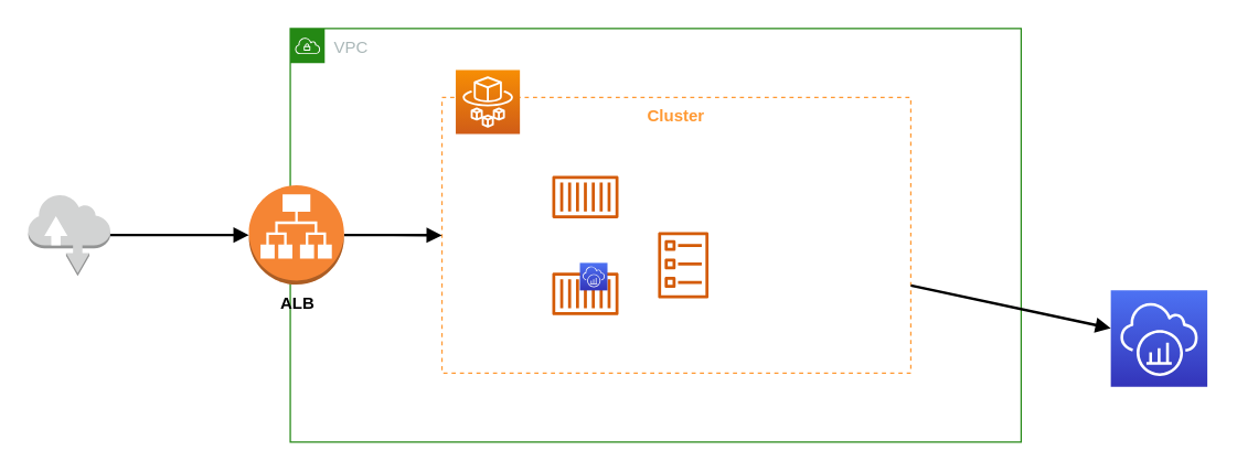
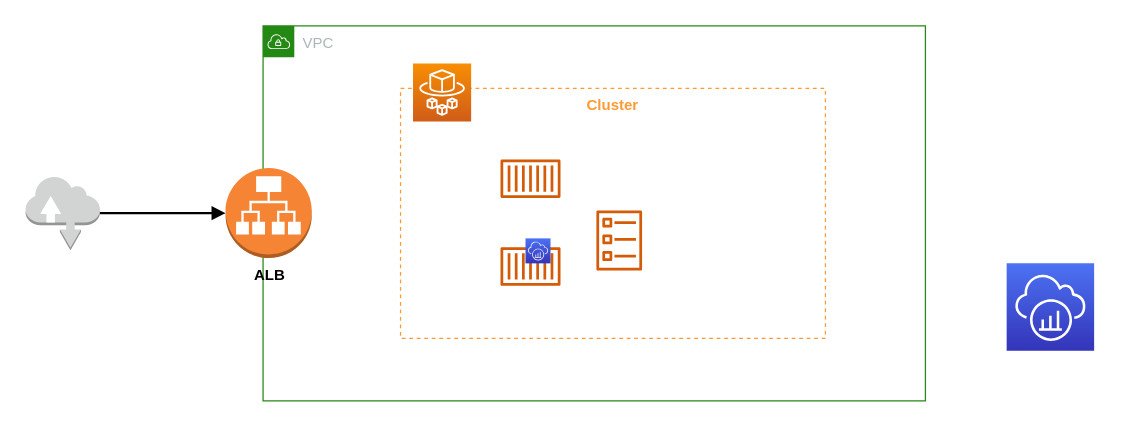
  <mxCell id="0" />
  <mxCell id="1" parent="0" />
  <mxCell id="2" value="VPC" style="points=[[0,0],[0.25,0],[0.5,0],[0.75,0],[1,0],[1,0.25],[1,0.5],[1,0.75],[1,1],[0.75,1],[0.5,1],[0.25,1],[0,1],[0,0.75],[0,0.5],[0,0.25]];outlineConnect=0;gradientColor=none;html=1;whiteSpace=wrap;fontSize=12;fontStyle=0;container=1;pointerEvents=0;collapsible=0;recursiveResize=0;shape=mxgraph.aws4.group;grIcon=mxgraph.aws4.group_vpc;strokeColor=#248814;fillColor=none;verticalAlign=top;align=left;spacingLeft=30;fontColor=#AAB7B8;dashed=0;" vertex="1" parent="1"><mxGeometry x="210" y="20" width="530" height="300" as="geometry" /></mxCell>
  <mxCell id="3" value="Cluster" style="fillColor=none;strokeColor=#FF9933;dashed=1;verticalAlign=top;fontStyle=1;fontColor=#FF9933;whiteSpace=wrap;html=1;" vertex="1" parent="2"><mxGeometry x="110" y="50" width="340" height="200" as="geometry" /></mxCell>
  <mxCell id="4" value="Fargate" style="sketch=0;points=[[0,0,0],[0.25,0,0],[0.5,0,0],[0.75,0,0],[1,0,0],[0,1,0],[0.25,1,0],[0.5,1,0],[0.75,1,0],[1,1,0],[0,0.25,0],[0,0.5,0],[0,0.75,0],[1,0.25,0],[1,0.5,0],[1,0.75,0]];outlineConnect=0;fontColor=#FFFFFF;gradientColor=#F78E04;gradientDirection=north;fillColor=#D05C17;strokeColor=#ffffff;dashed=0;verticalLabelPosition=bottom;verticalAlign=top;align=center;html=1;fontSize=12;fontStyle=1;aspect=fixed;shape=mxgraph.aws4.resourceIcon;resIcon=mxgraph.aws4.fargate;" vertex="1" parent="2"><mxGeometry x="120" y="30" width="46.5" height="46.5" as="geometry" /></mxCell>
  <mxCell id="5" value="Application" style="sketch=0;outlineConnect=0;fontColor=#FFFFFF;gradientColor=none;fillColor=#D45B07;strokeColor=none;dashed=0;verticalLabelPosition=bottom;verticalAlign=top;align=center;html=1;fontSize=12;fontStyle=1;aspect=fixed;pointerEvents=1;shape=mxgraph.aws4.container_1;" vertex="1" parent="2"><mxGeometry x="190" y="106.75" width="48" height="31" as="geometry" /></mxCell>
  <mxCell id="6" value="X-Ray Daemon" style="sketch=0;outlineConnect=0;fontColor=#FFFFFF;gradientColor=none;fillColor=#D45B07;strokeColor=none;dashed=0;verticalLabelPosition=bottom;verticalAlign=top;align=center;html=1;fontSize=12;fontStyle=1;aspect=fixed;pointerEvents=1;shape=mxgraph.aws4.container_1;" vertex="1" parent="2"><mxGeometry x="190" y="177" width="48" height="31" as="geometry" /></mxCell>
  <mxCell id="7" value="Task" style="sketch=0;outlineConnect=0;fontColor=#FFFFFF;gradientColor=none;fillColor=#D45B07;strokeColor=none;dashed=0;verticalLabelPosition=bottom;verticalAlign=top;align=center;html=1;fontSize=12;fontStyle=1;aspect=fixed;pointerEvents=1;shape=mxgraph.aws4.ecs_task;" vertex="1" parent="2"><mxGeometry x="266.5" y="147.75" width="37" height="48" as="geometry" /></mxCell>
- <mxCell id="8" style="edgeStyle=orthogonalEdgeStyle;rounded=0;orthogonalLoop=1;jettySize=auto;html=1;strokeWidth=2;endArrow=block;endFill=1;" edge="1" parent="2" source="9" target="3"><mxGeometry relative="1" as="geometry" /></mxCell>
  <mxCell id="9" value="ALB" style="outlineConnect=0;dashed=0;verticalLabelPosition=bottom;verticalAlign=top;align=center;html=1;shape=mxgraph.aws3.application_load_balancer;fillColor=#F58534;gradientColor=none;fontStyle=1" vertex="1" parent="2"><mxGeometry x="-30" y="113.75" width="69" height="72" as="geometry" /></mxCell>
  <mxCell id="10" value="" style="shape=image;verticalLabelPosition=bottom;labelBackgroundColor=default;verticalAlign=top;aspect=fixed;imageAspect=0;image=https://cdn.worldvectorlogo.com/logos/golang-1.svg;" vertex="1" parent="2"><mxGeometry x="184.25" y="100" width="59.5" height="29.75" as="geometry" /></mxCell>
  <mxCell id="11" value="" style="sketch=0;points=[[0,0,0],[0.25,0,0],[0.5,0,0],[0.75,0,0],[1,0,0],[0,1,0],[0.25,1,0],[0.5,1,0],[0.75,1,0],[1,1,0],[0,0.25,0],[0,0.5,0],[0,0.75,0],[1,0.25,0],[1,0.5,0],[1,0.75,0]];outlineConnect=0;fontColor=#FFFFFF;gradientColor=#4D72F3;gradientDirection=north;fillColor=#3334B9;strokeColor=#ffffff;dashed=0;verticalLabelPosition=bottom;verticalAlign=top;align=center;html=1;fontSize=12;fontStyle=1;aspect=fixed;shape=mxgraph.aws4.resourceIcon;resIcon=mxgraph.aws4.xray;" vertex="1" parent="2"><mxGeometry x="210" y="170" width="20" height="20" as="geometry" /></mxCell>
  <mxCell id="12" value="X-Ray" style="sketch=0;points=[[0,0,0],[0.25,0,0],[0.5,0,0],[0.75,0,0],[1,0,0],[0,1,0],[0.25,1,0],[0.5,1,0],[0.75,1,0],[1,1,0],[0,0.25,0],[0,0.5,0],[0,0.75,0],[1,0.25,0],[1,0.5,0],[1,0.75,0]];outlineConnect=0;fontColor=#FFFFFF;gradientColor=#4D72F3;gradientDirection=north;fillColor=#3334B9;strokeColor=#ffffff;dashed=0;verticalLabelPosition=bottom;verticalAlign=top;align=center;html=1;fontSize=12;fontStyle=1;aspect=fixed;shape=mxgraph.aws4.resourceIcon;resIcon=mxgraph.aws4.xray;" vertex="1" parent="1"><mxGeometry x="805" y="210" width="70" height="70" as="geometry" /></mxCell>
  <mxCell id="13" style="edgeStyle=orthogonalEdgeStyle;rounded=0;orthogonalLoop=1;jettySize=auto;html=1;strokeWidth=2;endArrow=block;endFill=1;" edge="1" parent="1" source="14" target="9"><mxGeometry relative="1" as="geometry" /></mxCell>
  <mxCell id="14" value="" style="outlineConnect=0;dashed=0;verticalLabelPosition=bottom;verticalAlign=top;align=center;html=1;shape=mxgraph.aws3.internet;fillColor=#D2D3D3;gradientColor=none;" vertex="1" parent="1"><mxGeometry y="140" width="59.5" height="59.5" as="geometry" x="20" /></mxCell>
- <mxCell id="15" style="rounded=0;orthogonalLoop=1;jettySize=auto;html=1;strokeWidth=2;endArrow=block;endFill=1;" edge="1" parent="1" source="3" target="12"><mxGeometry relative="1" as="geometry"><mxPoint x="204" y="180" as="sourcePoint" /><mxPoint x="330" y="180" as="targetPoint" /></mxGeometry></mxCell>
